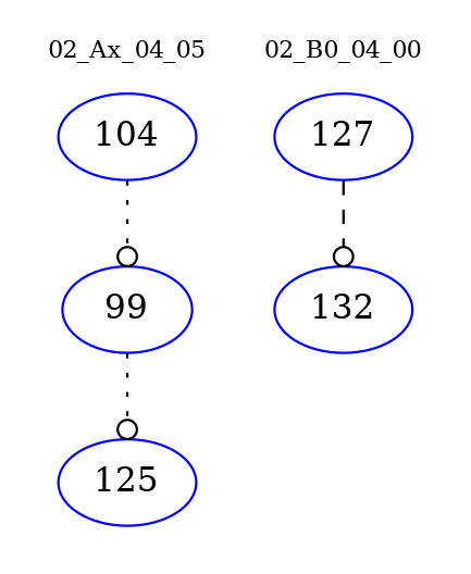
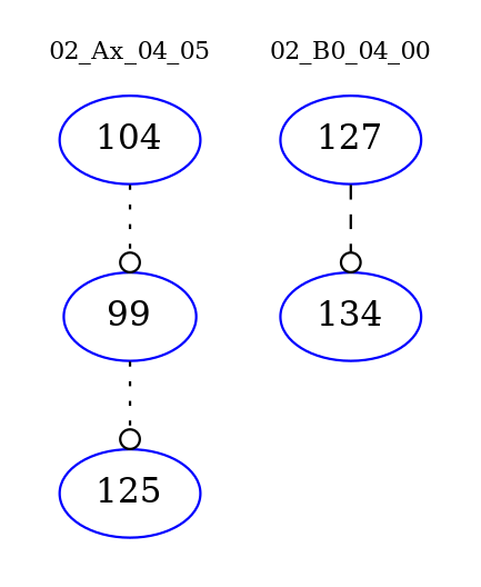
  digraph {
    node [color=blue]
    edge [arrowhead=odot color=black style=dotted]
    n1 [label=104]
    n2 [label=99]
    n3 [label=125]
    n4 [label=127]
-   n5 [label=132]
+   n5 [label=134]
    subgraph cluster_1 {
      color=white
      fontsize=10
      label="02_Ax_04_05"
      n1
      n2
      n3
    }
    subgraph cluster_2 {
      color=white
      fontsize=10
      label="02_B0_04_00"
      n4
      n5
    }
    n1 -> n2
    n2 -> n3
    n4 -> n5 [style=dashed]
  }
